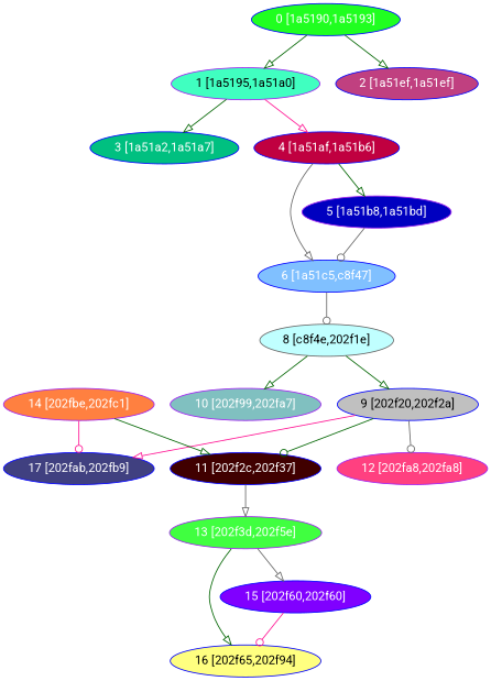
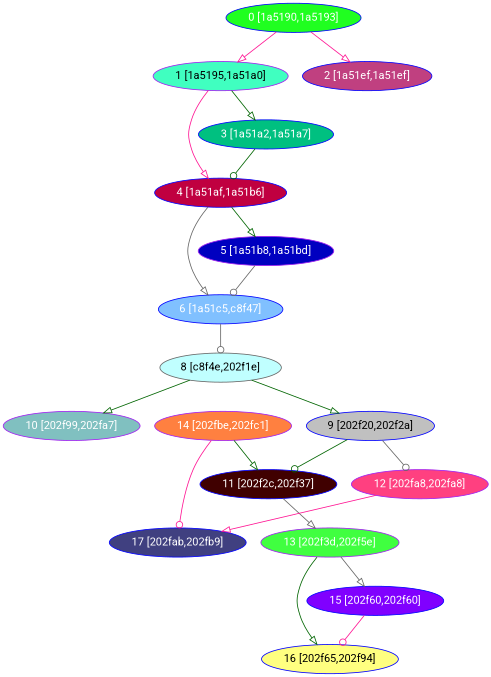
  digraph {
    fontname=Roboto
    node [color=blue fontcolor="#ffffff" fontname=Roboto shape=oval style=filled]
    edge [arrowhead=onormal color=darkgreen fontname=Roboto]
    n1 [fillcolor="#20FF20" label="0 [1a5190,1a5193]"]
    n2 [color=purple fillcolor="#40FFC0" fontcolor="#000000" label="1 [1a5195,1a51a0]"]
    n3 [fillcolor="#C04080" label="2 [1a51ef,1a51ef]"]
    n4 [fillcolor="#00C080" label="3 [1a51a2,1a51a7]"]
    n5 [fillcolor="#C00040" label="4 [1a51af,1a51b6]"]
    n6 [color=purple fillcolor="#0000C0" label="5 [1a51b8,1a51bd]"]
    n7 [fillcolor="#80C0FF" label="6 [1a51c5,c8f47]"]
    n8 [color=gray40 fillcolor="#C0FFFF" fontcolor="#000000" label="8 [c8f4e,202f1e]"]
    n9 [fillcolor="#C0C0C0" fontcolor="#000000" label="9 [202f20,202f2a]"]
    n10 [color=purple fillcolor="#80C0C0" label="10 [202f99,202fa7]"]
    n11 [fillcolor="#400000" label="11 [202f2c,202f37]"]
    n12 [color=purple fillcolor="#FF4080" label="12 [202fa8,202fa8]"]
    n13 [color=purple fillcolor="#40FF40" label="13 [202f3d,202f5e]"]
    n14 [fillcolor="#404080" label="17 [202fab,202fb9]"]
    n15 [fillcolor="#8000FF" label="15 [202f60,202f60]"]
    n16 [fillcolor="#FFFF80" fontcolor="#000000" label="16 [202f65,202f94]"]
    n17 [color=purple fillcolor="#FF8040" label="14 [202fbe,202fc1]"]
-   n1 -> n2
-   n1 -> n3
+   n1 -> n2 [color=deeppink]
+   n1 -> n3 [color=deeppink]
    n2 -> n4
    n2 -> n5 [color=deeppink]
+   n4 -> n5 [arrowhead=odot]
    n5 -> n6
    n5 -> n7 [color=gray40]
    n6 -> n7 [arrowhead=odot color=gray40]
    n7 -> n8 [arrowhead=odot color=gray40]
    n8 -> n9
    n8 -> n10
    n9 -> n11 [arrowhead=odot]
    n9 -> n12 [arrowhead=odot color=gray40]
    n11 -> n13 [color=gray40]
-   n9 -> n14 [color=deeppink]
+   n12 -> n14 [color=deeppink]
    n13 -> n15 [color=gray40]
    n13 -> n16
    n15 -> n16 [arrowhead=odot color=deeppink]
    n17 -> n11
    n17 -> n14 [arrowhead=odot color=deeppink]
  }
